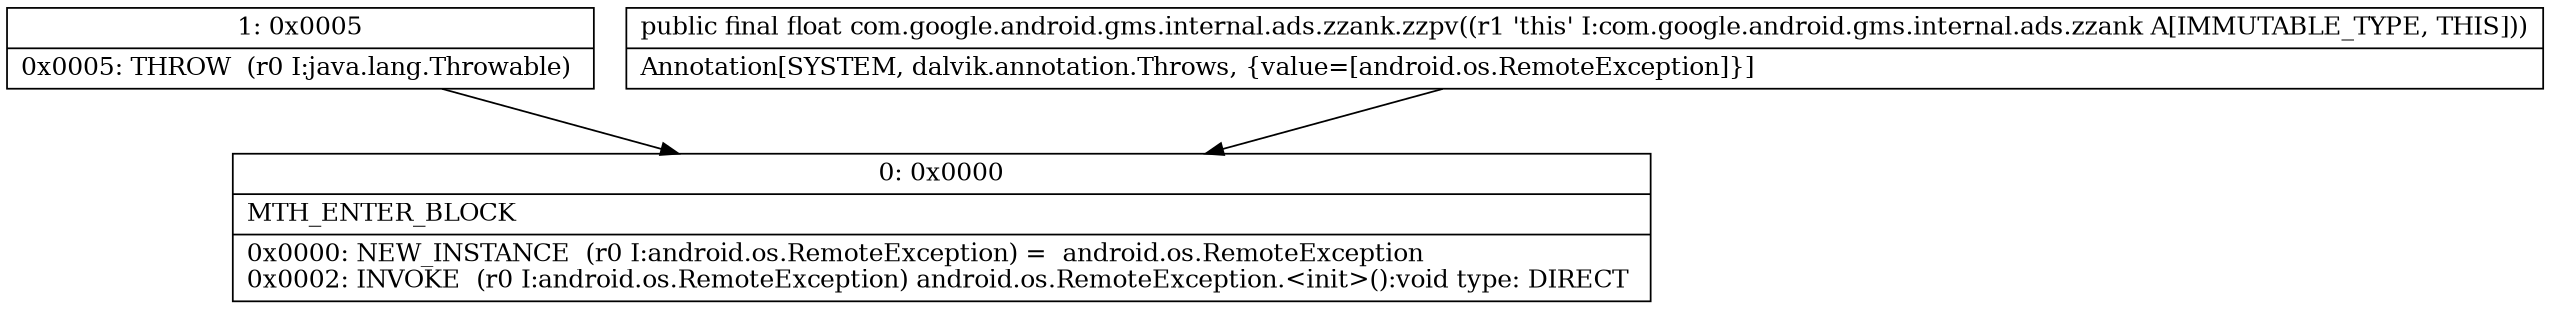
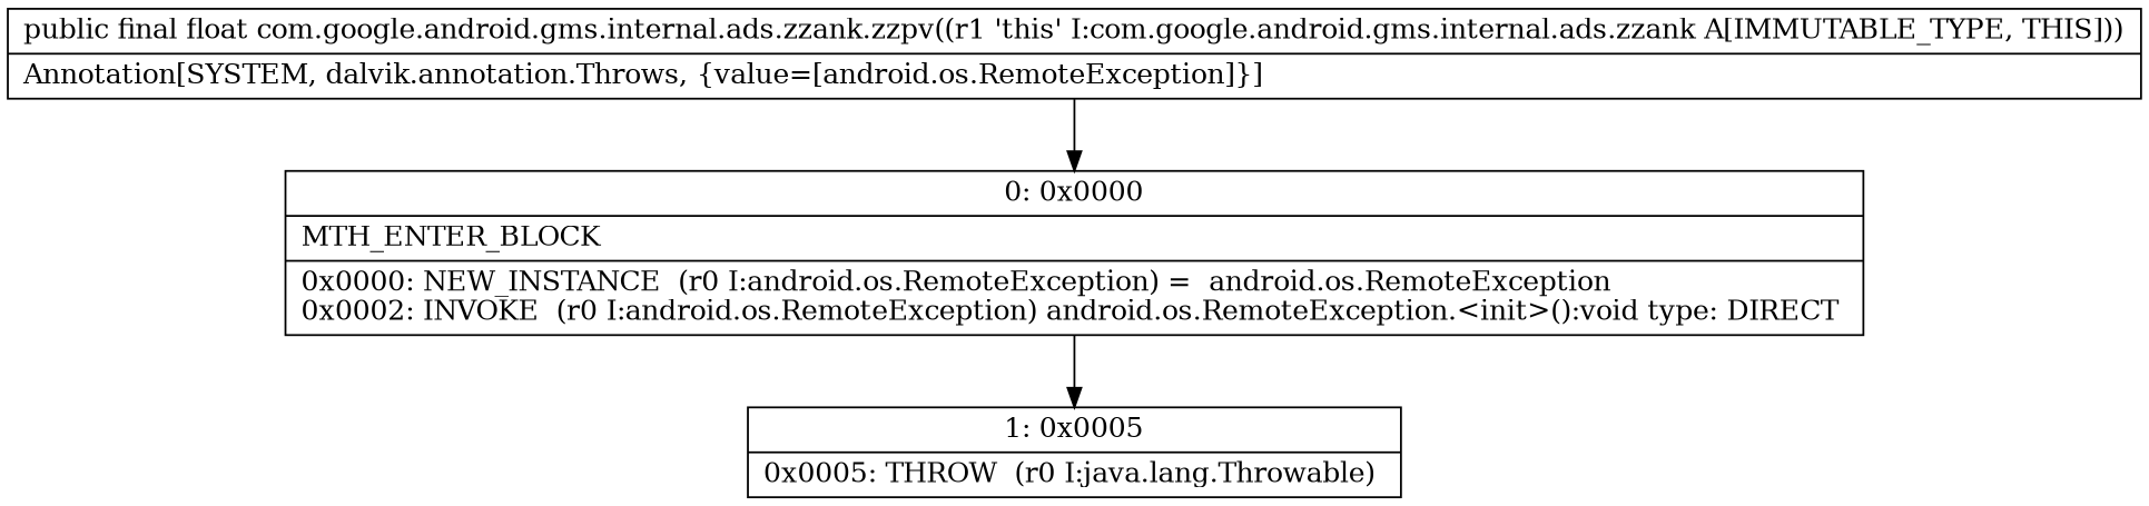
  digraph {
    node [shape=record]
    n1 [label="{0\:\ 0x0000|MTH_ENTER_BLOCK\l|0x0000: NEW_INSTANCE  (r0 I:android.os.RemoteException) =  android.os.RemoteException \l0x0002: INVOKE  (r0 I:android.os.RemoteException) android.os.RemoteException.\<init\>():void type: DIRECT \l}"]
    n2 [label="{1\:\ 0x0005|0x0005: THROW  (r0 I:java.lang.Throwable) \l}"]
    n3 [label="{public final float com.google.android.gms.internal.ads.zzank.zzpv((r1 'this' I:com.google.android.gms.internal.ads.zzank A[IMMUTABLE_TYPE, THIS]))  | Annotation[SYSTEM, dalvik.annotation.Throws, \{value=[android.os.RemoteException]\}]\l}"]
-   n2 -> n1
+   n1 -> n2
    n3 -> n1
  }
